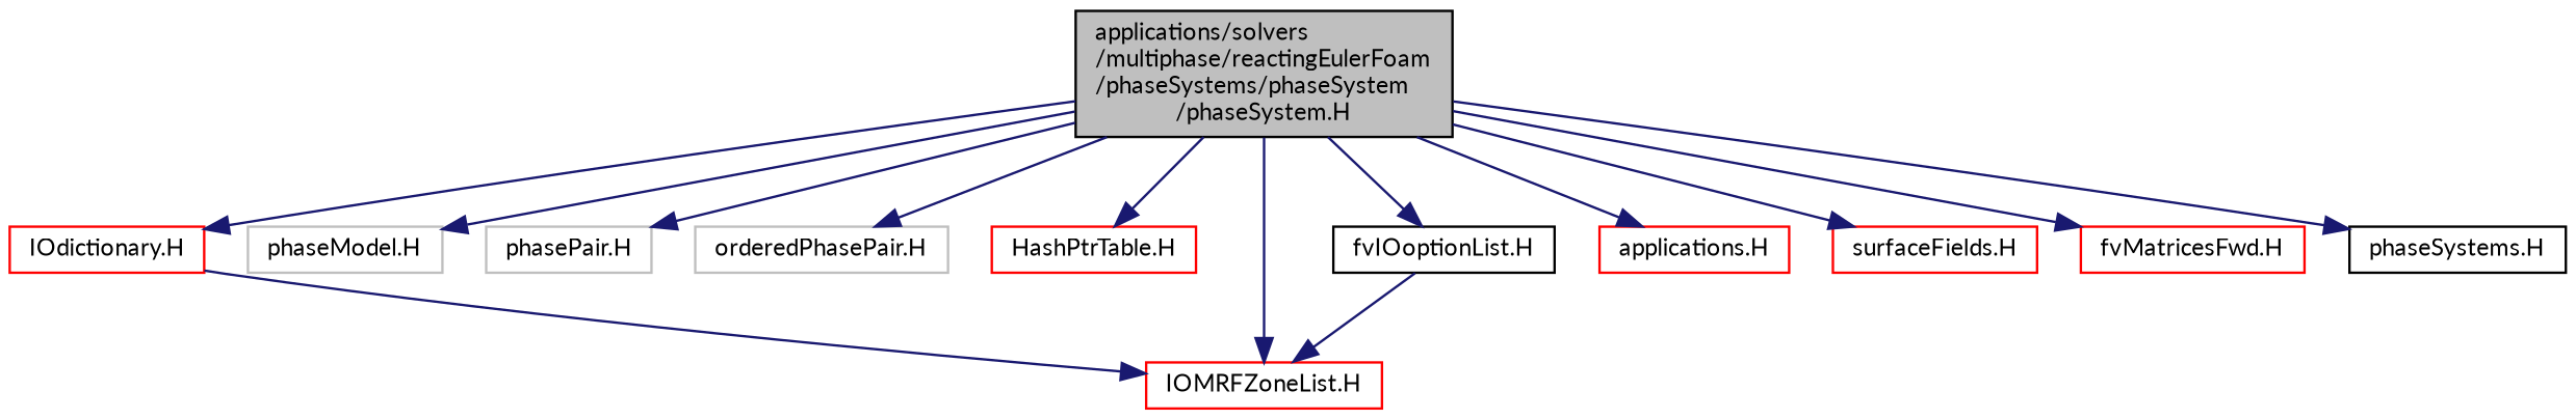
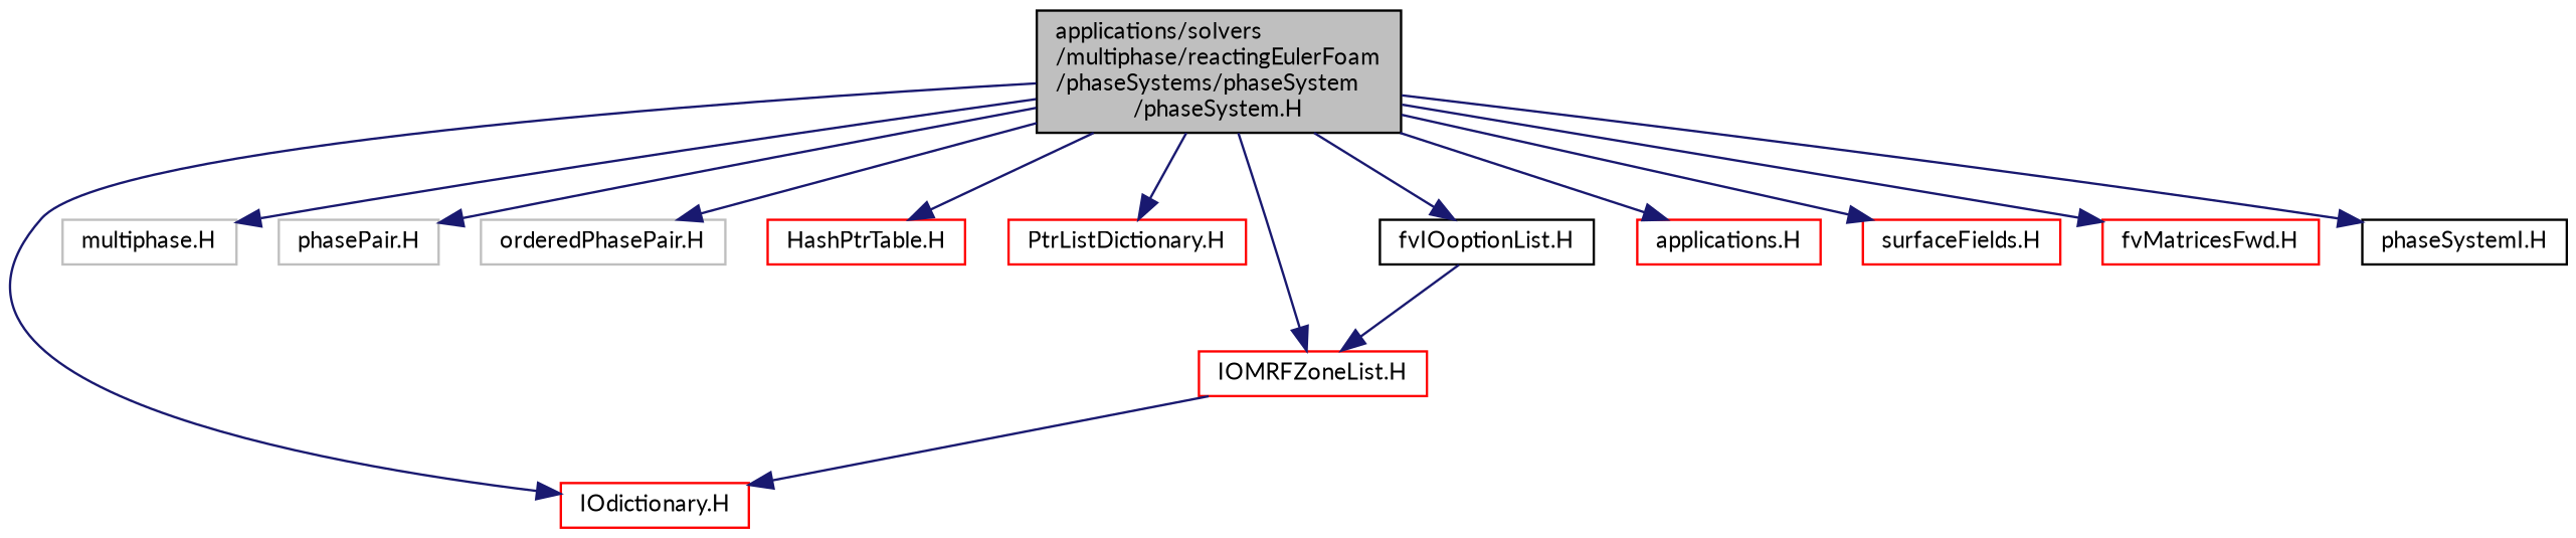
  digraph {
    fontname=Lato
    node [color=red fontname=Lato fontsize=10 shape=record]
    edge [color=midnightblue fontname=Lato fontsize=10 labelfontname=Helvetica labelfontsize=10 style=solid]
    n1 [color=black fillcolor=grey75 fontcolor=black height=0.2 label="applications/solvers\l/multiphase/reactingEulerFoam\l/phaseSystems/phaseSystem\l/phaseSystem.H" style=filled width=0.4]
    n2 [height=0.2 label="IOdictionary.H" width=0.4]
-   n3 [color=grey75 height=0.2 label="phaseModel.H" width=0.4]
+   n3 [color=grey75 height=0.2 label="multiphase.H" width=0.4]
    n4 [color=grey75 height=0.2 label="phasePair.H" width=0.4]
    n5 [color=grey75 height=0.2 label="orderedPhasePair.H" width=0.4]
    n6 [height=0.2 label="HashPtrTable.H" width=0.4]
+   n7 [height=0.2 label="PtrListDictionary.H" width=0.4]
    n8 [height=0.2 label="IOMRFZoneList.H" width=0.4]
    n9 [color=black height=0.2 label="fvIOoptionList.H" width=0.4]
    n10 [height=0.2 label="applications.H" width=0.4]
    n11 [height=0.2 label="surfaceFields.H" width=0.4]
    n12 [height=0.2 label="fvMatricesFwd.H" width=0.4]
-   n13 [color=black height=0.2 label="phaseSystems.H" width=0.4]
+   n13 [color=black height=0.2 label="phaseSystemI.H" width=0.4]
    n1 -> n2
    n1 -> n3
    n1 -> n4
    n1 -> n5
    n1 -> n6
+   n1 -> n7
    n1 -> n8
    n1 -> n9
    n1 -> n10
    n1 -> n11
    n1 -> n12
    n1 -> n13
-   n2 -> n8
+   n8 -> n2
    n9 -> n8
  }
